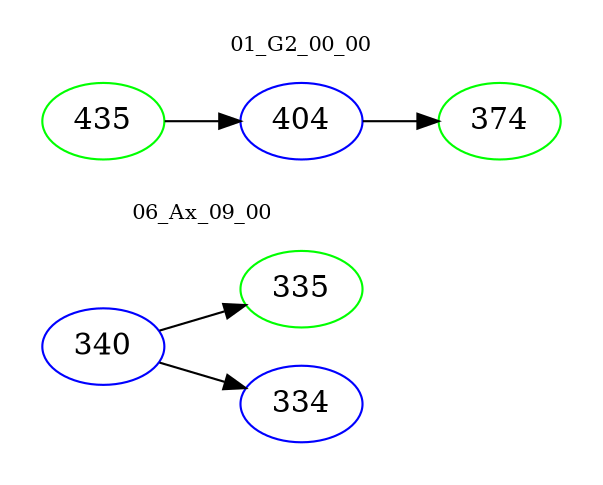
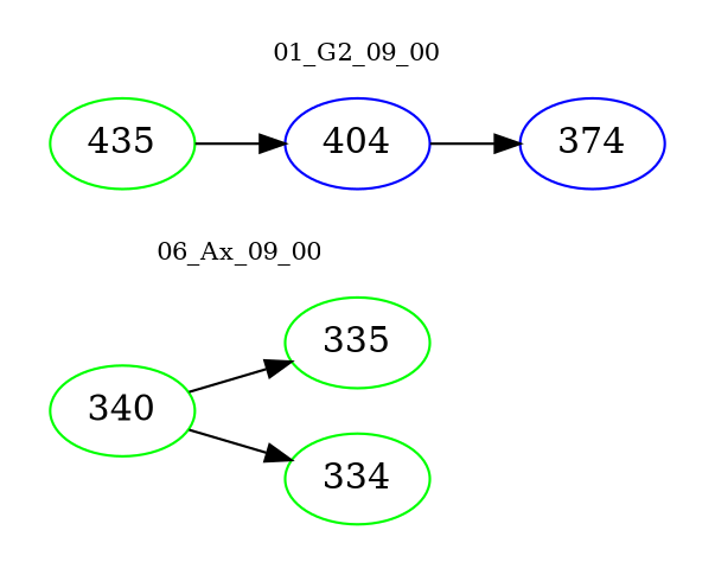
  digraph {
    rankdir=LR
    node [color=blue]
    edge [color=black]
-   n1 [label=340]
-   n2 [label=334]
+   n1 [color=green label=340]
+   n2 [color=green label=334]
    n3 [color=green label=335]
    n4 [label=404]
-   n5 [color=green label=374]
+   n5 [label=374]
    n6 [color=green label=435]
    subgraph cluster_1 {
      color=white
      fontsize=10
      label="06_Ax_09_00"
      n1
      n2
      n3
    }
    subgraph cluster_2 {
      color=white
      fontsize=10
-     label="01_G2_00_00"
+     label="01_G2_09_00"
      n4
      n5
      n6
    }
    n1 -> n2
    n1 -> n3
    n4 -> n5
    n6 -> n4
  }
